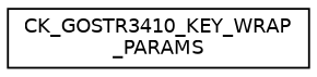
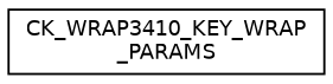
  digraph {
    rankdir=LR
-   n1 [color=black fillcolor=white fontname=Helvetica fontsize=10 height=0.2 label="CK_GOSTR3410_KEY_WRAP\l_PARAMS" shape=record style=filled width=0.4]
+   n1 [color=black fillcolor=white fontname=Helvetica fontsize=10 height=0.2 label="CK_WRAP3410_KEY_WRAP\l_PARAMS" shape=record style=filled width=0.4]
  }
